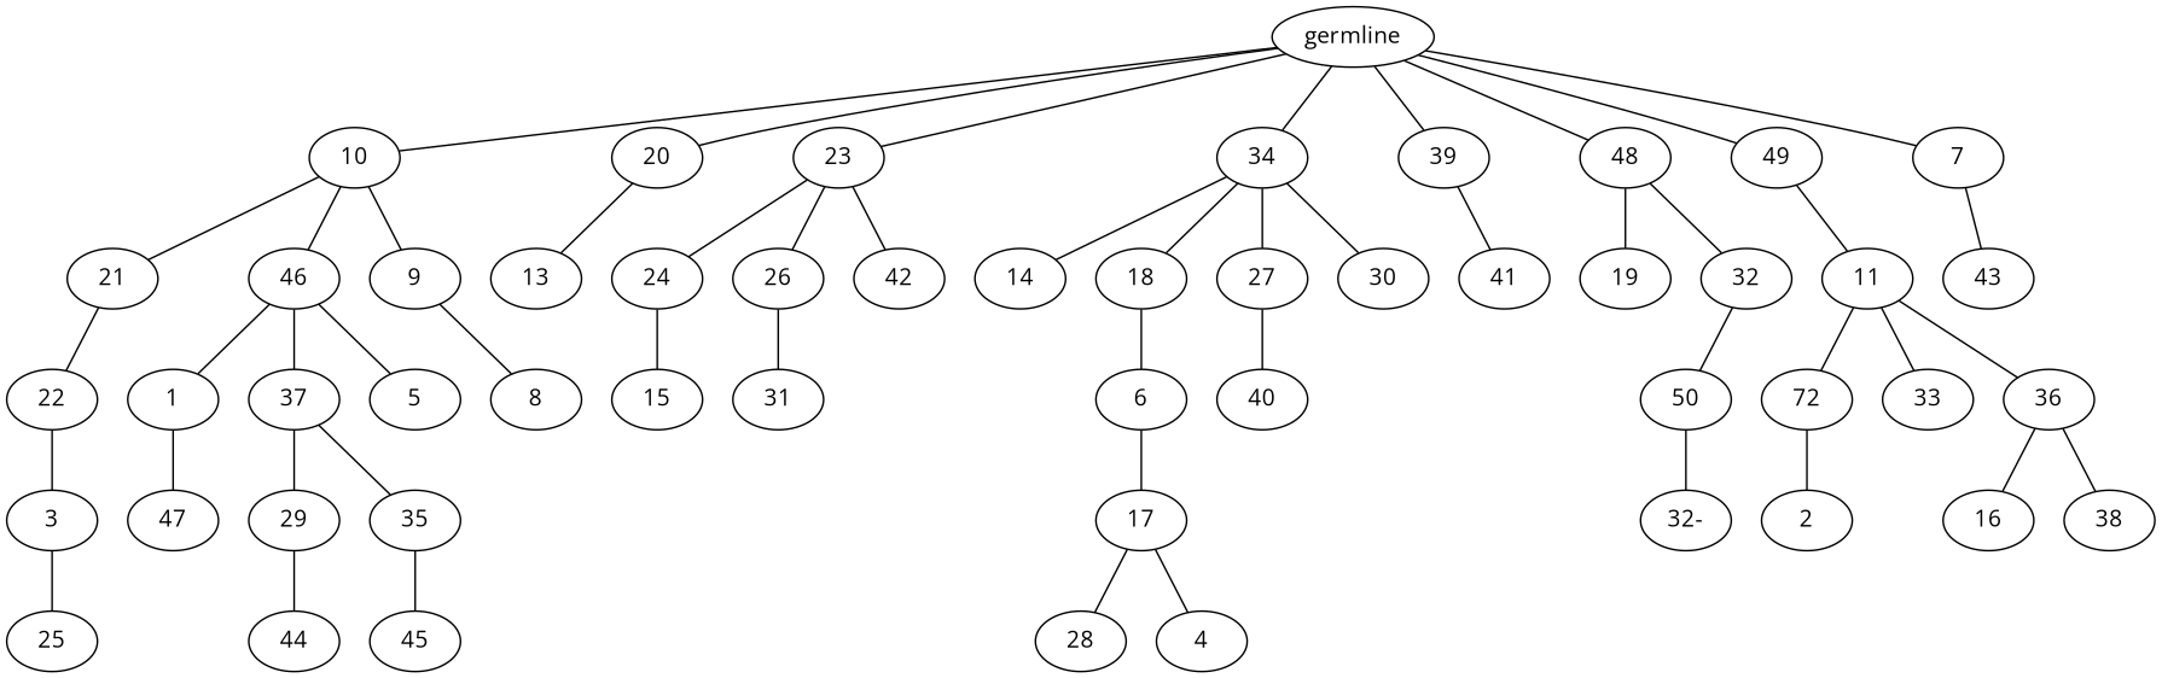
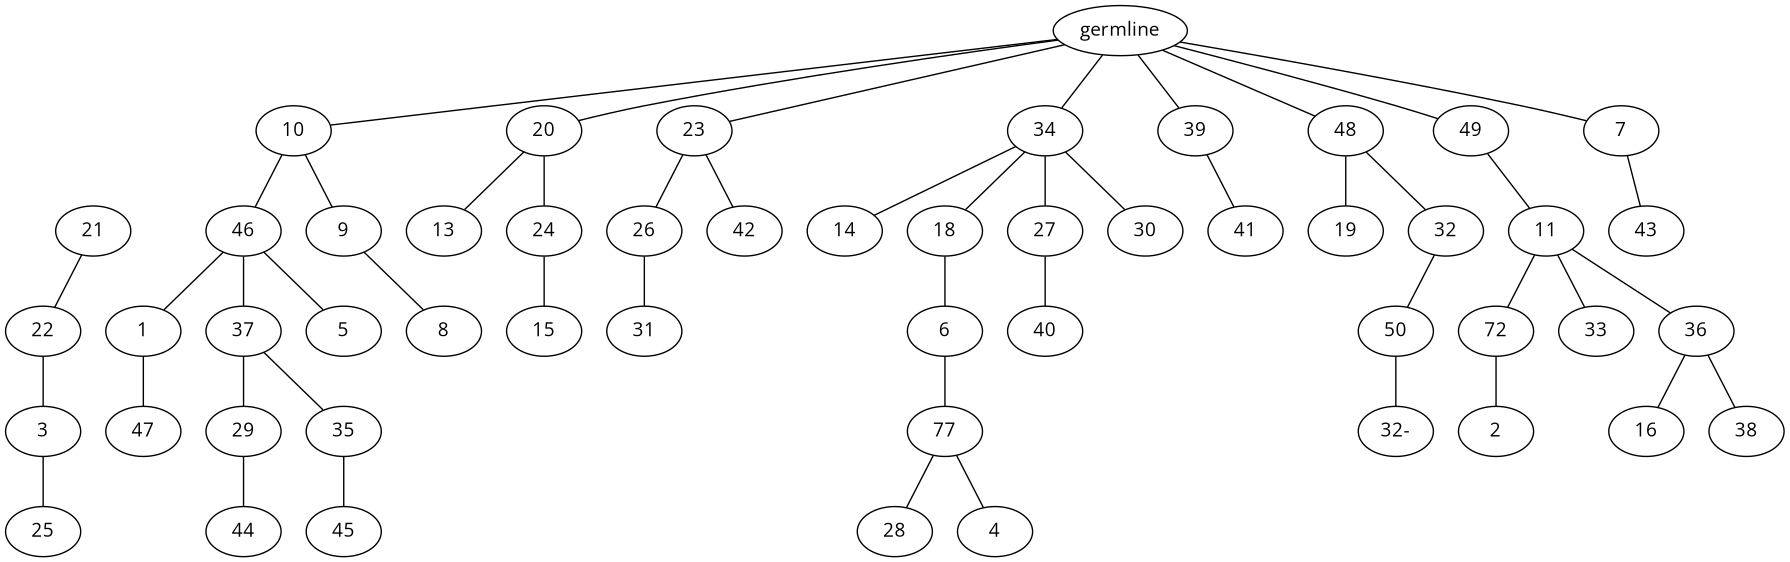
  graph {
    fontname="Open Sans"
    node [fontname="Open Sans"]
    edge [fontname="Open Sans"]
    n1 [label=germline]
    n2 [label=10]
    n3 [label=20]
    n4 [label=23]
    n5 [label=34]
    n6 [label=39]
    n7 [label=48]
    n8 [label=49]
    n9 [label=7]
    n10 [label=21]
    n11 [label=46]
    n12 [label=9]
    n13 [label=13]
    n14 [label=24]
    n15 [label=26]
    n16 [label=42]
    n17 [label=14]
    n18 [label=18]
    n19 [label=27]
    n20 [label=30]
    n21 [label=41]
    n22 [label=19]
    n23 [label=32]
    n24 [label=11]
    n25 [label=43]
    n26 [label=22]
    n27 [label=1]
    n28 [label=37]
    n29 [label=5]
    n30 [label=8]
    n31 [label=3]
    n32 [label=25]
    n33 [label=47]
    n34 [label=29]
    n35 [label=35]
    n36 [label=44]
    n37 [label=45]
    n38 [label=15]
    n39 [label=31]
    n40 [label=6]
    n41 [label=40]
-   n42 [label=17]
+   n42 [label=77]
    n43 [label=28]
    n44 [label=4]
    n45 [label=50]
    n46 [label="32-"]
    n47 [label=72]
    n48 [label=33]
    n49 [label=36]
    n50 [label=2]
    n51 [label=16]
    n52 [label=38]
    n1 -- n2
    n1 -- n3
    n1 -- n4
    n1 -- n5
    n1 -- n6
    n1 -- n7
    n1 -- n8
    n1 -- n9
-   n2 -- n10
    n2 -- n11
    n2 -- n12
    n3 -- n13
-   n4 -- n14
+   n3 -- n14
    n4 -- n15
    n4 -- n16
    n5 -- n17
    n5 -- n18
    n5 -- n19
    n5 -- n20
    n6 -- n21
    n7 -- n22
    n7 -- n23
    n8 -- n24
    n9 -- n25
    n10 -- n26
    n11 -- n27
    n11 -- n28
    n11 -- n29
    n12 -- n30
    n14 -- n38
    n15 -- n39
    n18 -- n40
    n19 -- n41
    n23 -- n45
    n24 -- n47
    n24 -- n48
    n24 -- n49
    n26 -- n31
    n27 -- n33
    n28 -- n34
    n28 -- n35
    n31 -- n32
    n34 -- n36
    n35 -- n37
    n40 -- n42
    n42 -- n43
    n42 -- n44
    n45 -- n46
    n47 -- n50
    n49 -- n51
    n49 -- n52
  }
